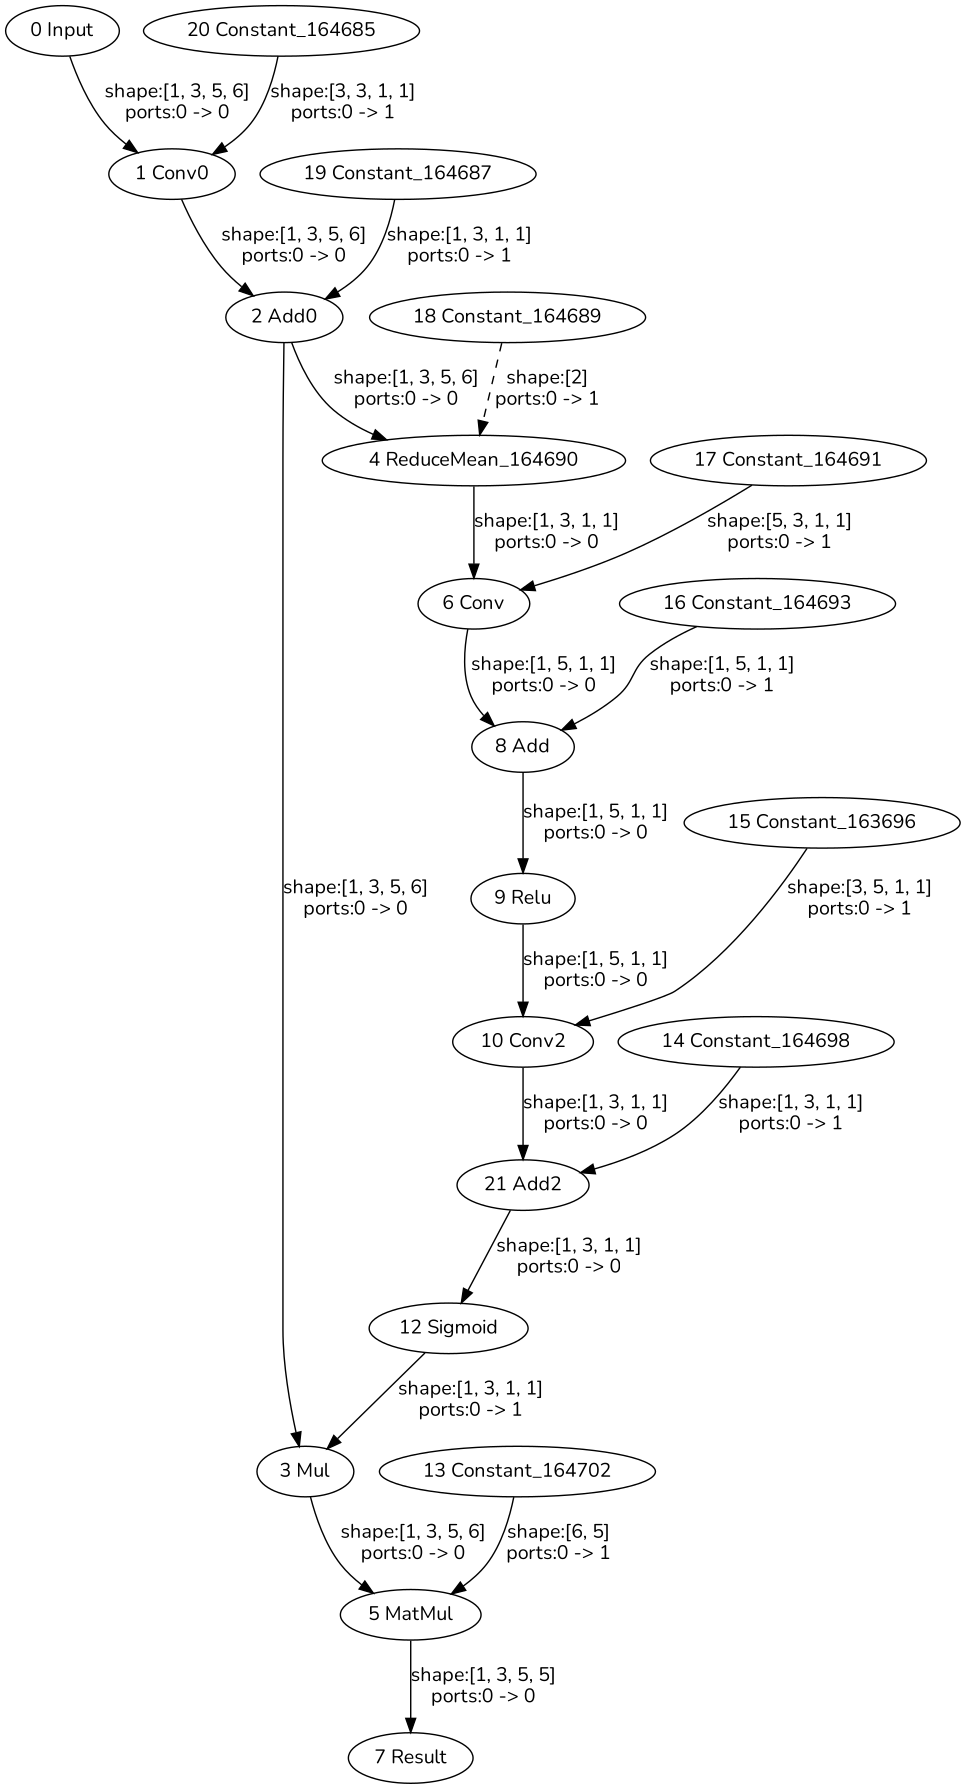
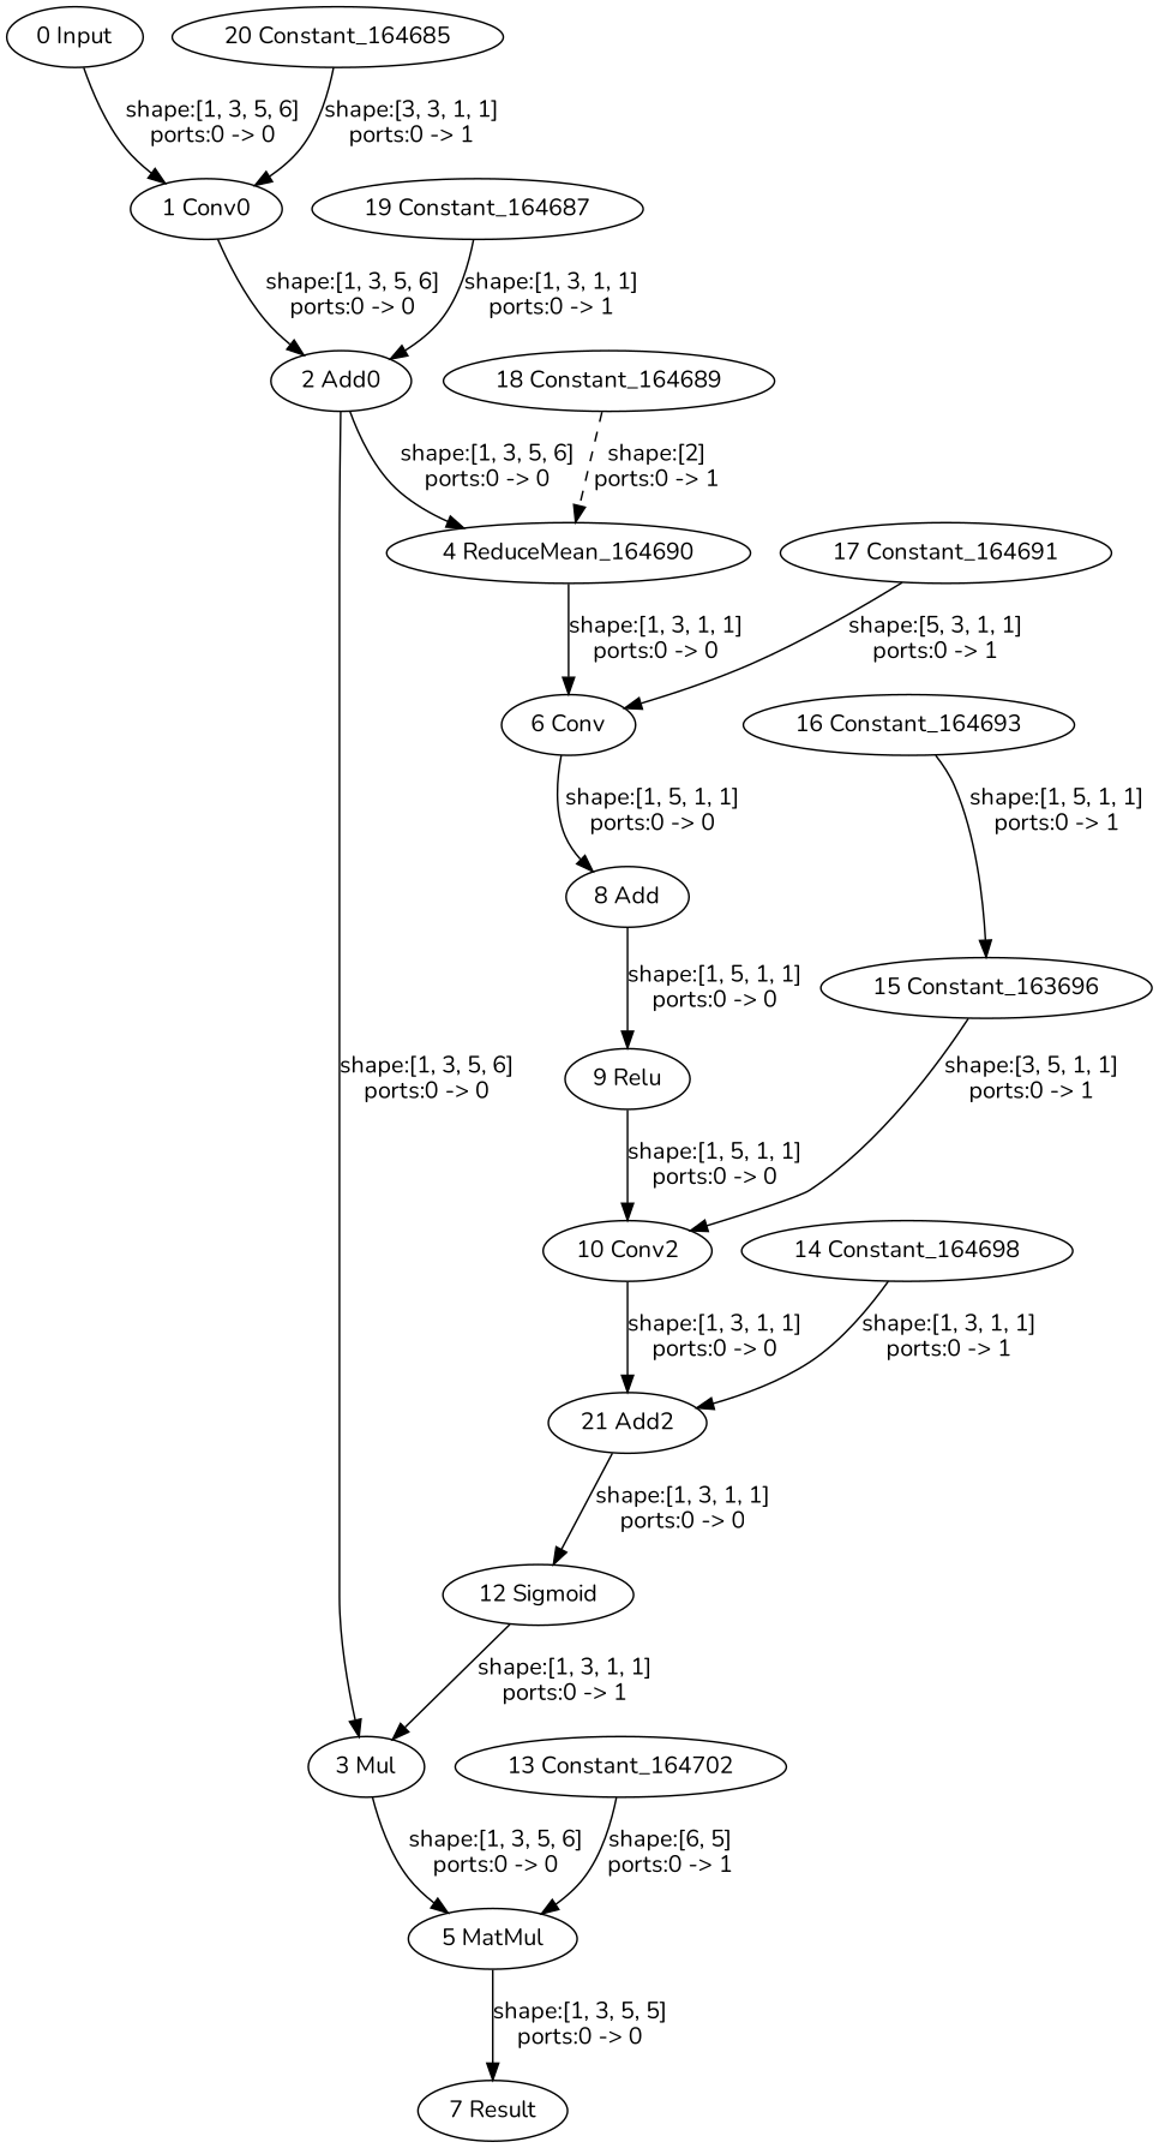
  strict digraph {
    fontname=Nunito
    node [fontname=Nunito type=Constant]
    edge [fontname=Nunito style=solid]
    "0 Input" [type=Parameter]
    "1 Conv0" [type=Convolution]
    "2 Add0" [type=Add]
    "3 Mul" [type=Multiply]
    "4 ReduceMean_164690" [type=ReduceMean]
    "5 MatMul" [type=MatMul]
    "6 Conv" [type=Convolution]
    "7 Result" [type=Result]
    "8 Add" [type=Add]
    "9 Relu" [type=Relu]
    "10 Conv2" [type=Convolution]
    n12 [label="21 Add2" type=Add]
    "12 Sigmoid" [type=Sigmoid]
    "13 Constant_164702"
    "14 Constant_164698"
    n16 [label="15 Constant_163696"]
    "16 Constant_164693"
    "17 Constant_164691"
    "18 Constant_164689"
    "19 Constant_164687"
    "20 Constant_164685"
    "0 Input" -> "1 Conv0" [label="shape:[1, 3, 5, 6]\nports:0 -> 0"]
    "1 Conv0" -> "2 Add0" [label="shape:[1, 3, 5, 6]\nports:0 -> 0"]
    "2 Add0" -> "3 Mul" [label="shape:[1, 3, 5, 6]\nports:0 -> 0"]
    "2 Add0" -> "4 ReduceMean_164690" [label="shape:[1, 3, 5, 6]\nports:0 -> 0"]
    "3 Mul" -> "5 MatMul" [label="shape:[1, 3, 5, 6]\nports:0 -> 0"]
    "4 ReduceMean_164690" -> "6 Conv" [label="shape:[1, 3, 1, 1]\nports:0 -> 0"]
    "5 MatMul" -> "7 Result" [label="shape:[1, 3, 5, 5]\nports:0 -> 0"]
    "6 Conv" -> "8 Add" [label="shape:[1, 5, 1, 1]\nports:0 -> 0"]
    "8 Add" -> "9 Relu" [label="shape:[1, 5, 1, 1]\nports:0 -> 0"]
    "9 Relu" -> "10 Conv2" [label="shape:[1, 5, 1, 1]\nports:0 -> 0"]
    "10 Conv2" -> n12 [label="shape:[1, 3, 1, 1]\nports:0 -> 0"]
    n12 -> "12 Sigmoid" [label="shape:[1, 3, 1, 1]\nports:0 -> 0"]
    "12 Sigmoid" -> "3 Mul" [label="shape:[1, 3, 1, 1]\nports:0 -> 1"]
    "13 Constant_164702" -> "5 MatMul" [label="shape:[6, 5]\nports:0 -> 1"]
    "14 Constant_164698" -> n12 [label="shape:[1, 3, 1, 1]\nports:0 -> 1"]
    n16 -> "10 Conv2" [label="shape:[3, 5, 1, 1]\nports:0 -> 1"]
-   "16 Constant_164693" -> "8 Add" [label="shape:[1, 5, 1, 1]\nports:0 -> 1"]
+   "16 Constant_164693" -> n16 [label="shape:[1, 5, 1, 1]\nports:0 -> 1"]
    "17 Constant_164691" -> "6 Conv" [label="shape:[5, 3, 1, 1]\nports:0 -> 1"]
    "18 Constant_164689" -> "4 ReduceMean_164690" [label="shape:[2]\nports:0 -> 1" style=dashed]
    "19 Constant_164687" -> "2 Add0" [label="shape:[1, 3, 1, 1]\nports:0 -> 1"]
    "20 Constant_164685" -> "1 Conv0" [label="shape:[3, 3, 1, 1]\nports:0 -> 1"]
  }
